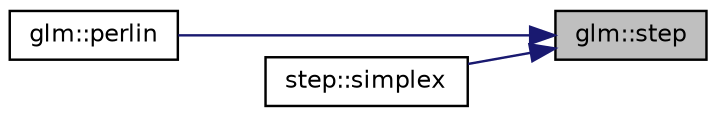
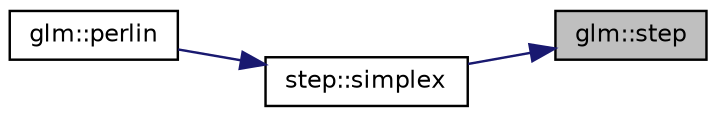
  digraph {
    rankdir=RL
    node [color=black fillcolor=white fontname=Helvetica fontsize=10 shape=record style=filled]
    edge [color=midnightblue dir=back fontname=Helvetica fontsize=10 labelfontname=Helvetica labelfontsize=10 style=solid]
    n1 [fillcolor=grey75 fontcolor=black height=0.2 label="glm::step" width=0.4]
    n2 [height=0.2 label="glm::perlin" width=0.4]
    n3 [height=0.2 label="step::simplex" width=0.4]
-   n1 -> n2
+   n3 -> n2
    n1 -> n3
  }
